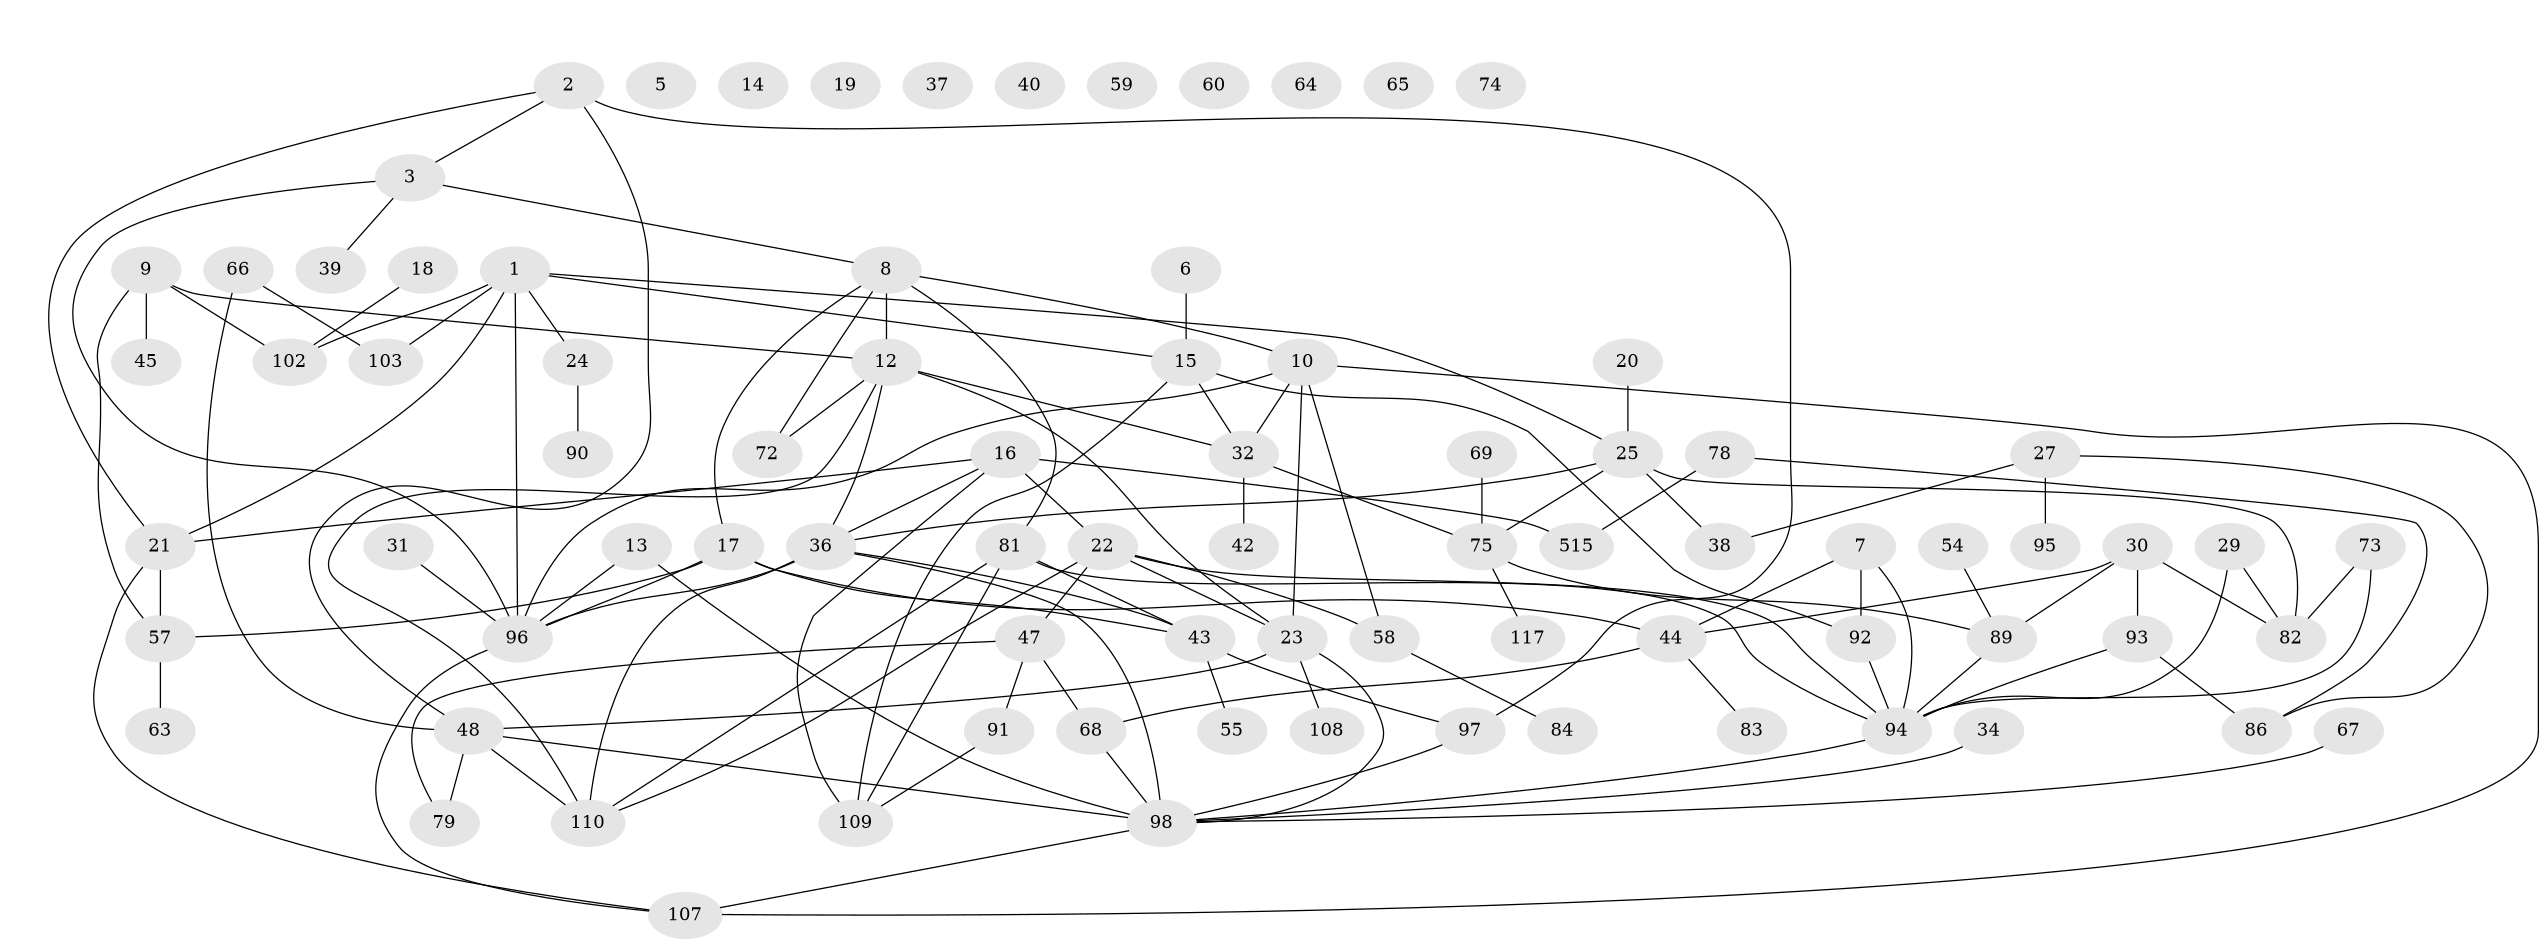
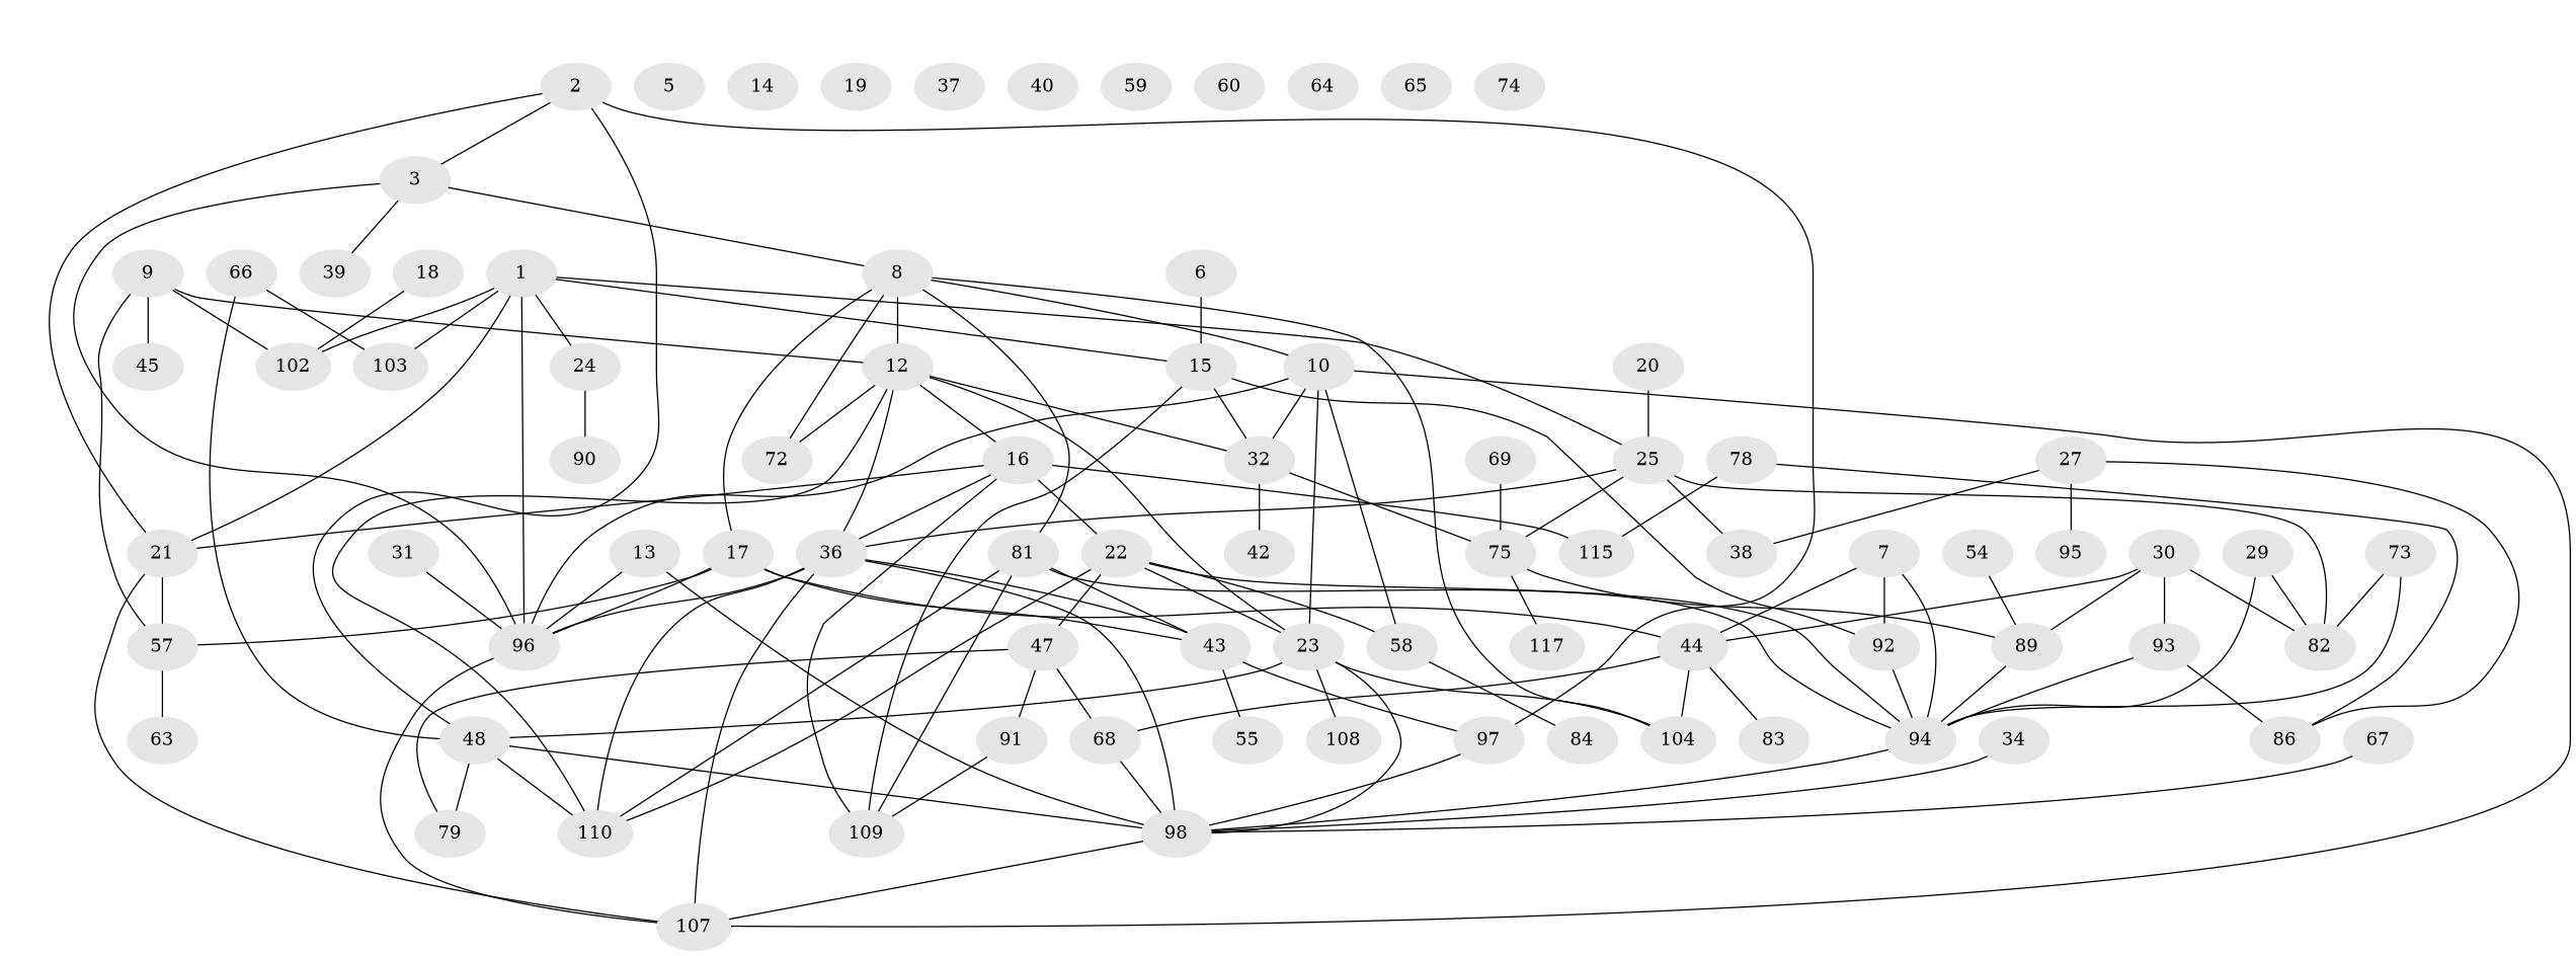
  graph {
    node [color=gray90 style=filled]
    1 [super="+4"]
    15 [super="+88"]
    21 [super="+56"]
    24
    25 [super="+28"]
    96 [super="+116"]
    102 [super="+111"]
    103
    n9 [label=92]
    32 [super="+92"]
    109
    107 [super="+112"]
    57
    90
    36 [super="+81"]
    38
    75 [super="+83"]
    82
    2 [super="+61"]
    3 [super="+35"]
    97
    48 [super="+105"]
    8 [super="+33"]
    39 [super="+50"]
    98 [super="+106"]
    10 [super="+71"]
    n27 [label=81 super="+101"]
    12 [super="+49"]
    17 [super="+66"]
    72
+   104
    94 [super="+100"]
    5 [super="+113"]
    6
    44 [super="+70"]
    68 [super="+80"]
    n37 [label=83 super="+118"]
    7
    23 [super="+99"]
    58
    43
    110
    16 [super="+51"]
    9 [super="+62"]
    45
    63
    108
    42
    84
    55
    22 [super="+41"]
-   115 [label=515]
+   115
    13
    14
    47 [super="+76"]
    18
    19
    20
    79
    91
    89 [super="+114"]
    117
    n63 [label=66 super="+119"]
    27 [super="+85"]
    86
    95
    29 [super="+53"]
    30 [super="+77"]
    93
    31 [super="+46"]
    34
    37
    40
    54
    59
    60
    64
    65
    67
    69
    73
    74
    78
    1 -- 15
    1 -- 21
    1 -- 24
    1 -- 25
    1 -- 96
    1 -- 102
    1 -- 103
    15 -- n9
    15 -- 32
    15 -- 109
    21 -- 107
    21 -- 57
    24 -- 90
    25 -- 36
    25 -- 38
    25 -- 75
    25 -- 82
    96 -- 107
    n9 -- 94
    32 -- 75
    32 -- 42
    57 -- 63
    36 -- 96
+   36 -- 107
    36 -- 98 [weight=2]
    36 -- 43
    36 -- 110
    75 -- 89
    75 -- 117
    2 -- 21
    2 -- 3
    2 -- 97
    2 -- 48
    3 -- 96
    3 -- 8
    3 -- 39
    97 -- 98
    48 -- 98
    48 -- 110
    48 -- 79
    8 -- 10
    8 -- n27
    8 -- 12
    8 -- 17
    8 -- 72
+   8 -- 104
    98 -- 107
    10 -- 96
    10 -- 32
    10 -- 107
    10 -- 23
    10 -- 58
    n27 -- 109
    n27 -- 94
    n27 -- 43
    n27 -- 110
    12 -- 32
    12 -- 36 [weight=2]
    12 -- 72
    12 -- 23
    12 -- 110
+   12 -- 16
    17 -- 96
    17 -- 57
    17 -- 44
    17 -- 43
    94 -- 98
    6 -- 15
+   44 -- 104
    44 -- 68
    44 -- n37
    68 -- 98
    7 -- n9
    7 -- 94
    7 -- 44
    23 -- 48
    23 -- 98
+   23 -- 104
    23 -- 108
    58 -- 84
    43 -- 97
    43 -- 55
    16 -- 21
    16 -- 109
    16 -- 36
    16 -- 22
    16 -- 115
    9 -- 102
    9 -- 57
    9 -- 12
    9 -- 45
    22 -- 94
    22 -- 23
    22 -- 58
    22 -- 110
    22 -- 47
    13 -- 96
    13 -- 98
    47 -- 68
    47 -- 79
    47 -- 91
    18 -- 102
    20 -- 25
    91 -- 109
    89 -- 94
    n63 -- 103
    n63 -- 48
    27 -- 38
    27 -- 86
    27 -- 95
    29 -- 82
    29 -- 94
    30 -- 82
    30 -- 44
    30 -- 89
    30 -- 93
    93 -- 94
    93 -- 86
    31 -- 96
    34 -- 98
    54 -- 89
    67 -- 98
    69 -- 75
    73 -- 82
    73 -- 94
    78 -- 115
    78 -- 86
  }
